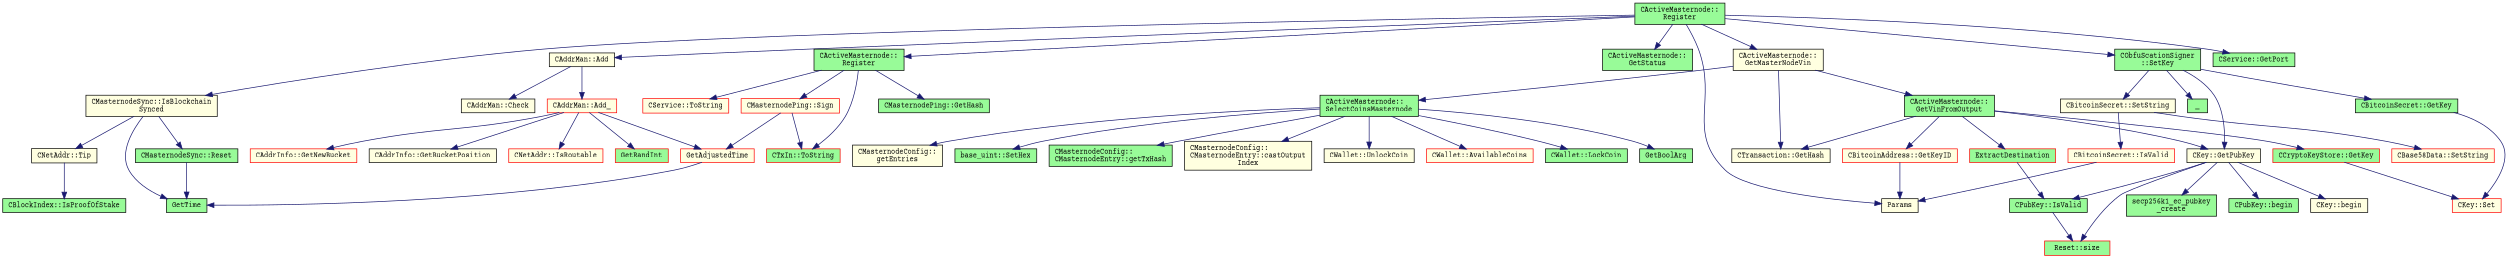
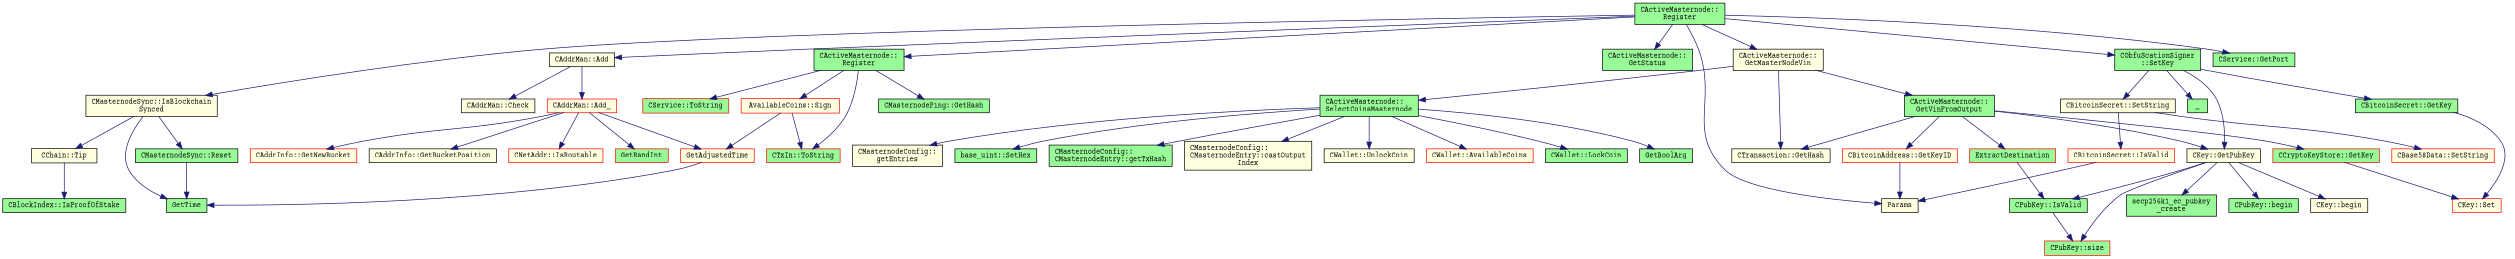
  digraph {
    fontname="Courier Prime"
    rankdir=TB
    node [color=black fillcolor=palegreen fontname="Courier Prime" fontsize=10 shape=record style=filled]
    edge [color=midnightblue fontname="Courier Prime" fontsize=10 labelfontname=Helvetica labelfontsize=10 style=solid]
    n1 [fontcolor=black height=0.2 label="CActiveMasternode::\lRegister" width=0.4]
    n2 [fillcolor=lightyellow height=0.2 label="CMasternodeSync::IsBlockchain\lSynced" width=0.4]
    n3 [height=0.2 label="CActiveMasternode::\lGetStatus" width=0.4]
    n4 [height=0.2 label="CObfuScationSigner\l::SetKey" width=0.4]
    n5 [fillcolor=lightyellow height=0.2 label=Params width=0.4]
    n6 [fillcolor=lightyellow height=0.2 label="CActiveMasternode::\lGetMasterNodeVin" width=0.4]
    n7 [height=0.2 label="CService::GetPort" width=0.4]
    n8 [fillcolor=lightyellow height=0.2 label="CAddrMan::Add" width=0.4]
    n9 [height=0.2 label="CActiveMasternode::\lRegister" width=0.4]
    n10 [height=0.2 label=GetTime width=0.4]
    n11 [height=0.2 label="CMasternodeSync::Reset" width=0.4]
-   n12 [fillcolor=lightyellow height=0.2 label="CNetAddr::Tip" width=0.4]
+   n12 [fillcolor=lightyellow height=0.2 label="CChain::Tip" width=0.4]
    n13 [fillcolor=lightyellow height=0.2 label="CBitcoinSecret::SetString" width=0.4]
    n14 [height=0.2 label=_ width=0.4]
    n15 [height=0.2 label="CBitcoinSecret::GetKey" width=0.4]
    n16 [fillcolor=lightyellow height=0.2 label="CKey::GetPubKey" width=0.4]
    n17 [height=0.2 label="CActiveMasternode::\lSelectCoinsMasternode" width=0.4]
    n18 [fillcolor=lightyellow height=0.2 label="CTransaction::GetHash" width=0.4]
    n19 [height=0.2 label="CActiveMasternode::\lGetVinFromOutput" width=0.4]
    n20 [fillcolor=lightyellow height=0.2 label="CAddrMan::Check" width=0.4]
    n21 [color=red fillcolor=lightyellow height=0.2 label="CAddrMan::Add_" width=0.4]
-   n22 [color=red fillcolor=lightyellow height=0.2 label="CMasternodePing::Sign" width=0.4]
+   n22 [color=red fillcolor=lightyellow height=0.2 label="AvailableCoins::Sign" width=0.4]
    n23 [color=red height=0.2 label="CTxIn::ToString" width=0.4]
    n24 [height=0.2 label="CMasternodePing::GetHash" width=0.4]
-   n25 [color=red fillcolor=lightyellow height=0.2 label="CService::ToString" width=0.4]
+   n25 [color=red height=0.2 label="CService::ToString" width=0.4]
    n26 [height=0.2 label="CBlockIndex::IsProofOfStake" width=0.4]
    n27 [color=red fillcolor=lightyellow height=0.2 label="CBase58Data::SetString" width=0.4]
    n28 [color=red fillcolor=lightyellow height=0.2 label="CBitcoinSecret::IsValid" width=0.4]
    n29 [color=red fillcolor=lightyellow height=0.2 label="CKey::Set" width=0.4]
    n30 [height=0.2 label="secp256k1_ec_pubkey\l_create" width=0.4]
    n31 [height=0.2 label="CPubKey::begin" width=0.4]
    n32 [fillcolor=lightyellow height=0.2 label="CKey::begin" width=0.4]
-   n33 [color=red height=0.2 label="Reset::size" width=0.4]
+   n33 [color=red height=0.2 label="CPubKey::size" width=0.4]
    n34 [height=0.2 label="CPubKey::IsValid" width=0.4]
    n35 [height=0.2 label=GetBoolArg width=0.4]
    n36 [fillcolor=lightyellow height=0.2 label="CMasternodeConfig::\lgetEntries" width=0.4]
    n37 [height=0.2 label="base_uint::SetHex" width=0.4]
    n38 [height=0.2 label="CMasternodeConfig::\lCMasternodeEntry::getTxHash" width=0.4]
    n39 [fillcolor=lightyellow height=0.2 label="CMasternodeConfig::\lCMasternodeEntry::castOutput\lIndex" width=0.4]
    n40 [fillcolor=lightyellow height=0.2 label="CWallet::UnlockCoin" width=0.4]
    n41 [color=red fillcolor=lightyellow height=0.2 label="CWallet::AvailableCoins" width=0.4]
    n42 [height=0.2 label="CWallet::LockCoin" width=0.4]
    n43 [color=red height=0.2 label=ExtractDestination width=0.4]
    n44 [color=red fillcolor=lightyellow height=0.2 label="CBitcoinAddress::GetKeyID" width=0.4]
    n45 [color=red height=0.2 label="CCryptoKeyStore::GetKey" width=0.4]
    n46 [color=red fillcolor=lightyellow height=0.2 label="CNetAddr::IsRoutable" width=0.4]
    n47 [color=red fillcolor=lightyellow height=0.2 label=GetAdjustedTime width=0.4]
    n48 [color=red height=0.2 label=GetRandInt width=0.4]
    n49 [color=red fillcolor=lightyellow height=0.2 label="CAddrInfo::GetNewBucket" width=0.4]
    n50 [fillcolor=lightyellow height=0.2 label="CAddrInfo::GetBucketPosition" width=0.4]
    n1 -> n2
    n1 -> n3
    n1 -> n4
    n1 -> n5
    n1 -> n6
    n1 -> n7
    n1 -> n8
    n1 -> n9
    n2 -> n10
    n2 -> n11
    n2 -> n12
    n4 -> n13
    n4 -> n14
    n4 -> n15
    n4 -> n16
    n6 -> n17
    n6 -> n18
    n6 -> n19
    n8 -> n20
    n8 -> n21
    n9 -> n22
    n9 -> n23
    n9 -> n24
    n9 -> n25
    n11 -> n10
    n12 -> n26
    n13 -> n27
    n13 -> n28
    n15 -> n29
    n16 -> n30
    n16 -> n31
    n16 -> n32
    n16 -> n33
    n16 -> n34
    n17 -> n35
    n17 -> n36
    n17 -> n37
    n17 -> n38
    n17 -> n39
    n17 -> n40
    n17 -> n41
    n17 -> n42
    n19 -> n16
    n19 -> n18
    n19 -> n43
    n19 -> n44
    n19 -> n45
    n21 -> n46
    n21 -> n47
    n21 -> n48
    n21 -> n49
    n21 -> n50
    n22 -> n23
    n22 -> n47
    n28 -> n5
    n34 -> n33
    n43 -> n34
    n44 -> n5
    n45 -> n29
    n47 -> n10
  }
